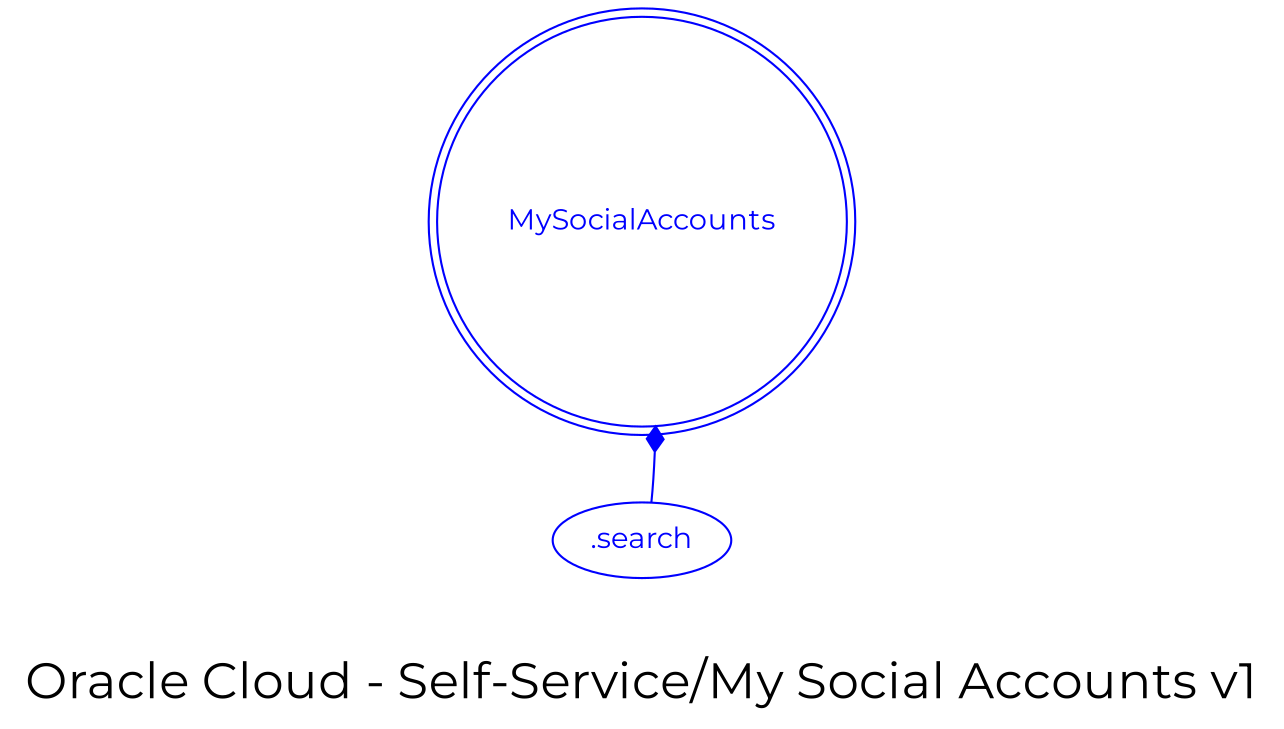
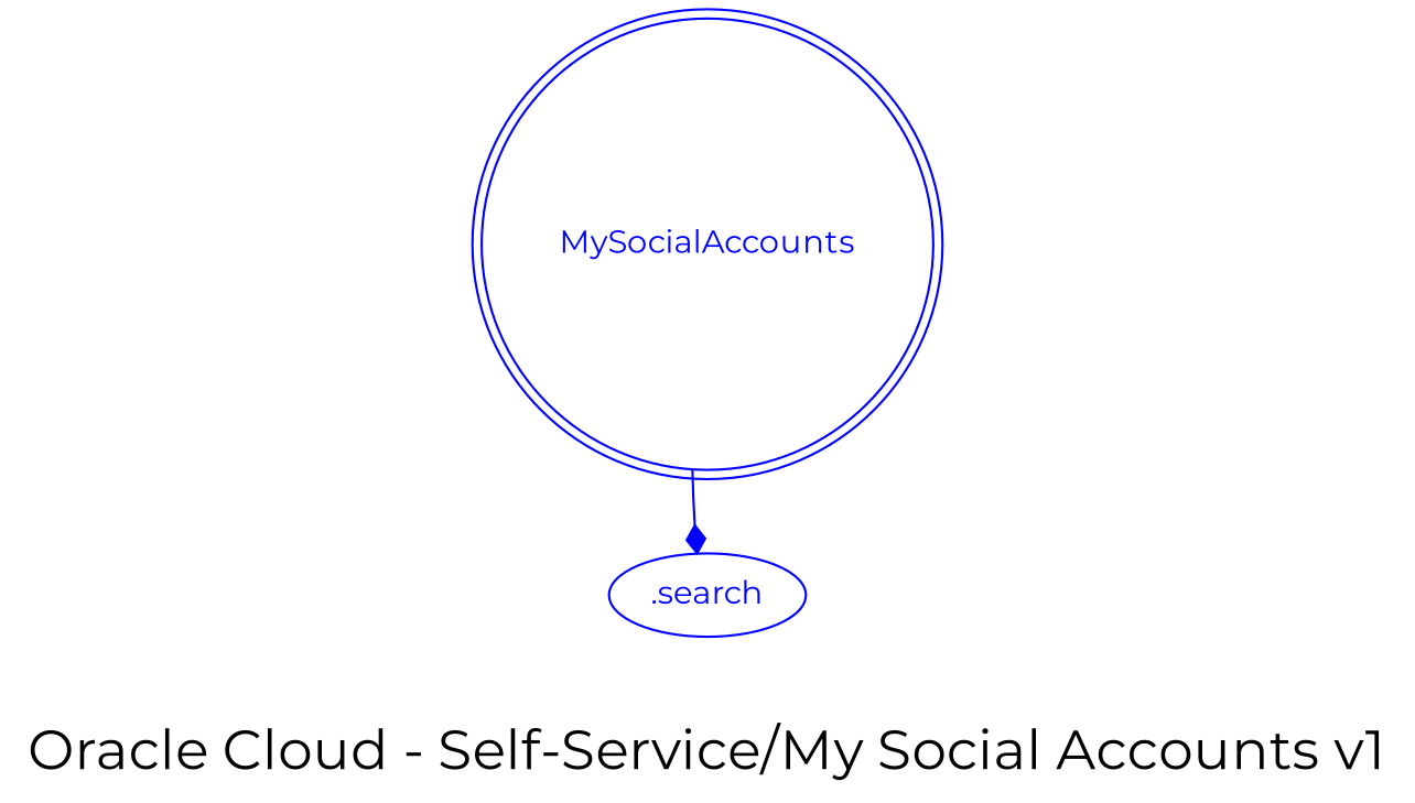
  digraph {
    fontsize=24
    label="Oracle Cloud - Self-Service/My Social Accounts v1"
    splines=true
    fontname=Montserrat
    node [color=blue fontcolor=blue fontname=Montserrat]
    MySocialAccounts [shape=doublecircle]
    ".search" [shape=ellipse]
-   ".search" -> MySocialAccounts [arrowhead=diamond arrowtail=none color=blue fontcolor=blue fontname=Montserrat]
+   MySocialAccounts -> ".search" [arrowhead=diamond arrowtail=none color=blue fontcolor=blue fontname=Montserrat]
  }
